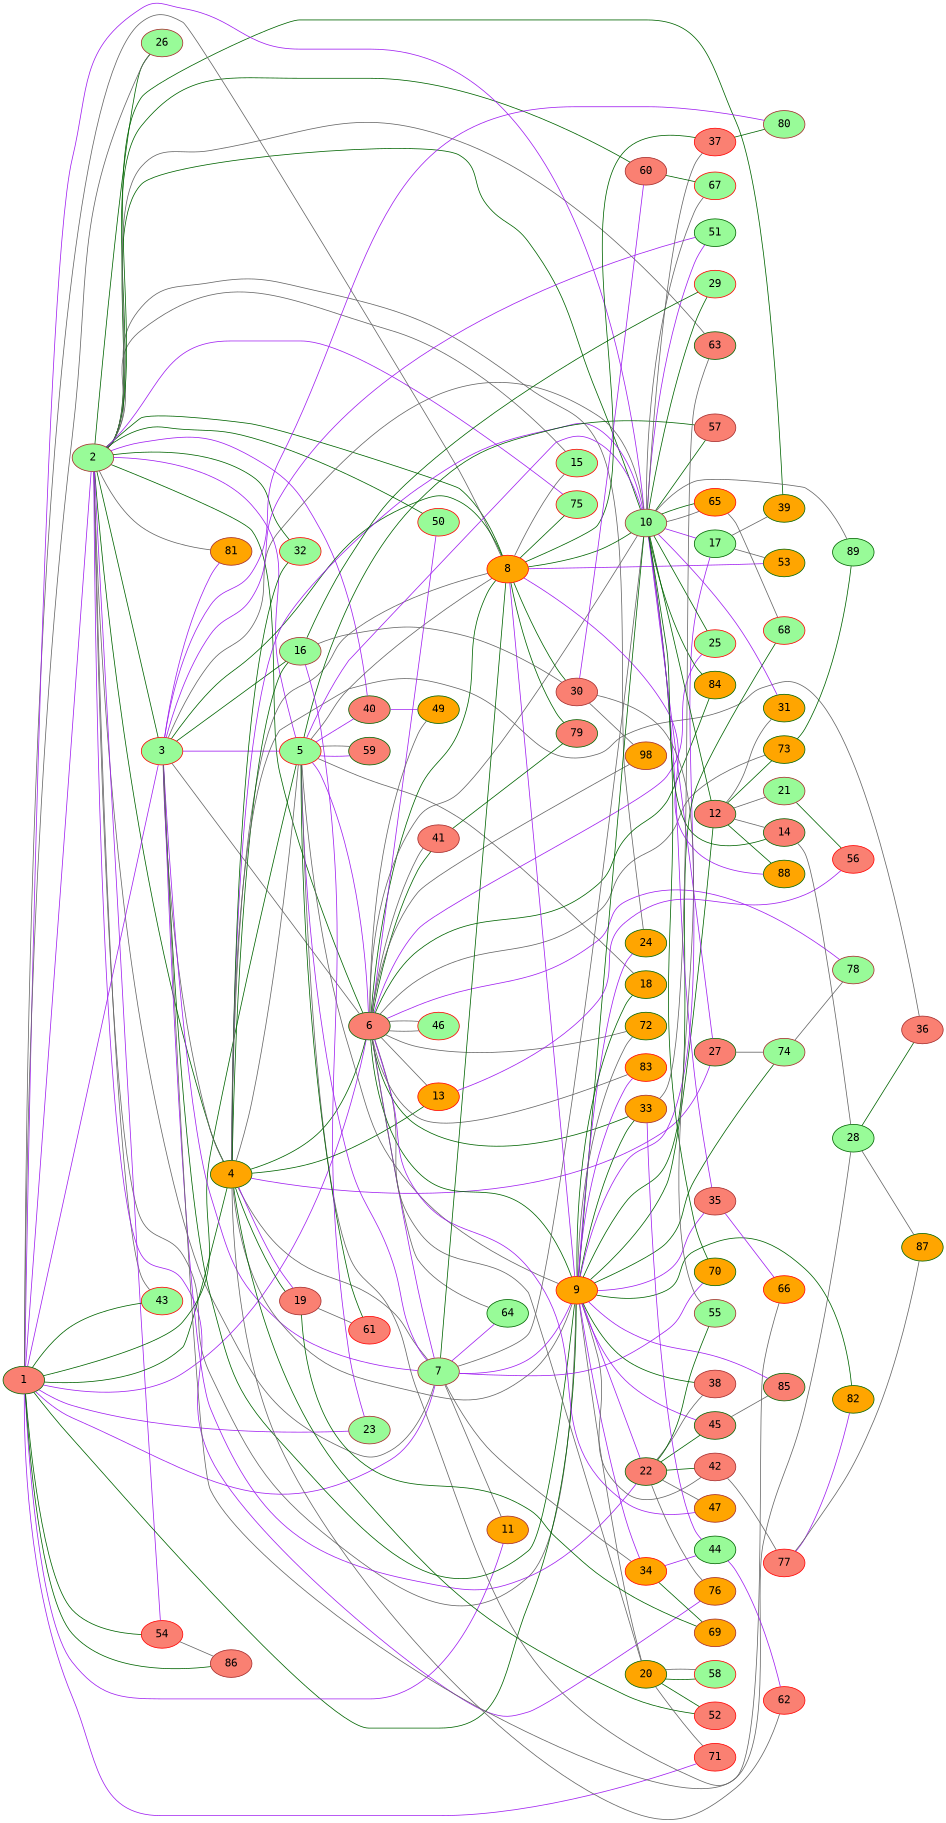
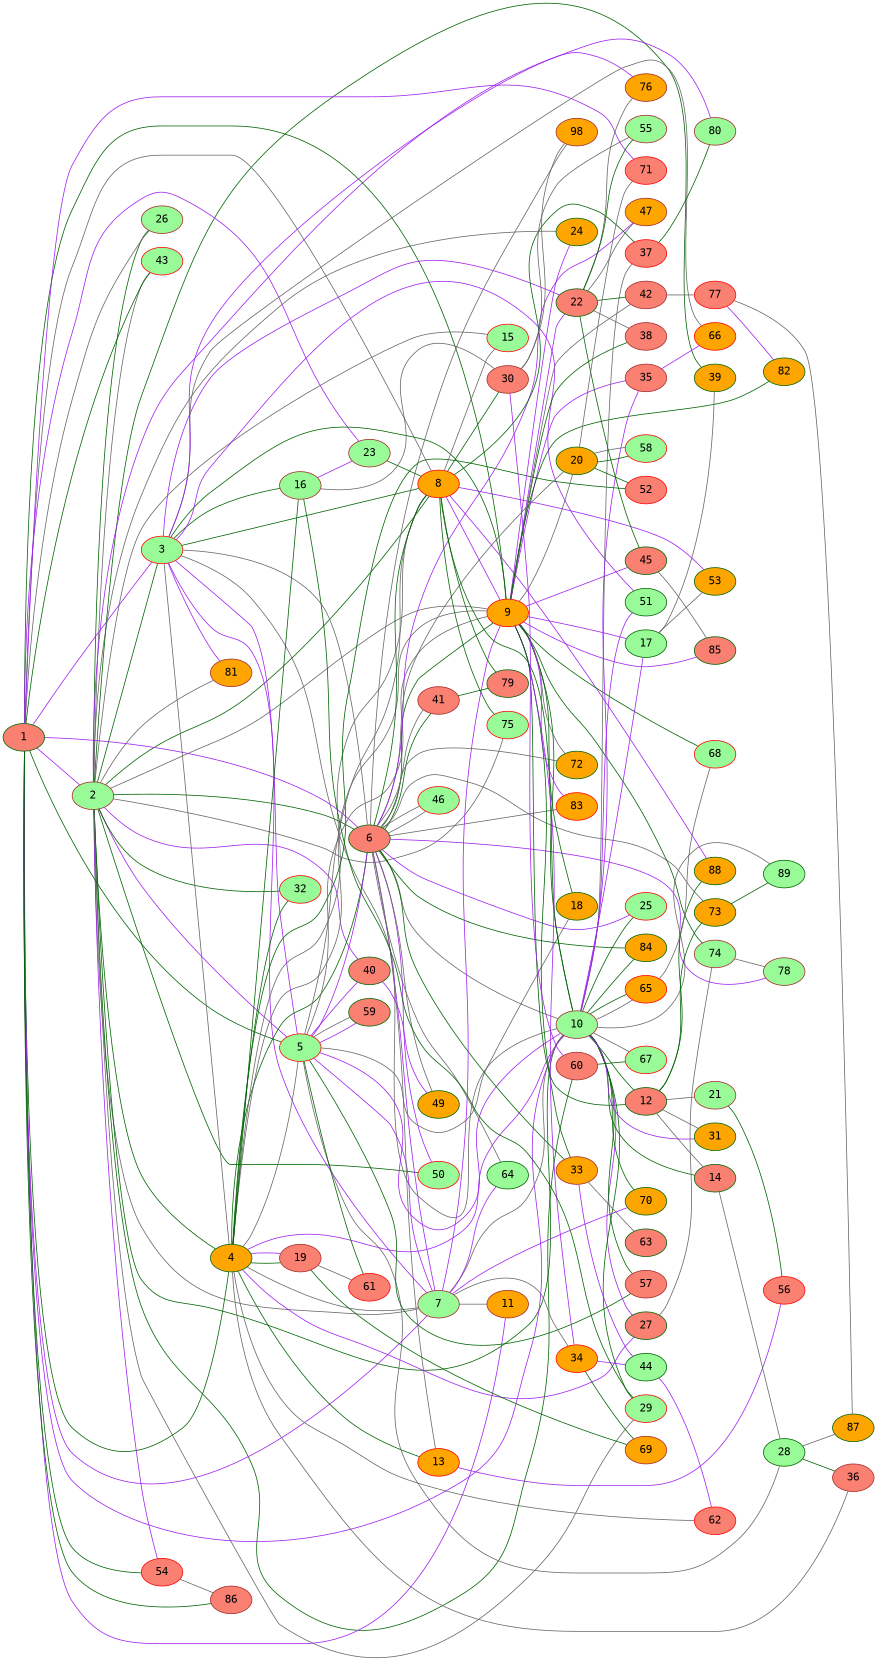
  graph {
    fontname="DejaVu Sans Mono"
    rankdir=LR
    node [color=darkgreen fillcolor=palegreen fontname="DejaVu Sans Mono" style=filled]
    edge [color=gray40 fontname="DejaVu Sans Mono"]
    2 [color=brown]
    1 [fillcolor=salmon]
    3 [color=red]
    4 [fillcolor=orange]
    5 [color=red]
    6 [fillcolor=salmon]
    7 [color=brown]
    8 [color=red fillcolor=orange]
    9 [color=red fillcolor=orange]
    10 [color=brown]
    11 [color=brown fillcolor=orange]
    23 [color=brown]
    26 [color=brown]
    43 [color=red]
    54 [color=red fillcolor=salmon]
    71 [color=red fillcolor=salmon]
    86 [color=brown fillcolor=salmon]
    15 [color=red]
    24 [fillcolor=orange]
    32 [color=red]
    39 [fillcolor=orange]
    40 [fillcolor=salmon]
    50 [color=red]
    60 [color=brown fillcolor=salmon]
    63 [fillcolor=salmon]
    75 [color=red]
    76 [color=brown fillcolor=orange]
    81 [color=brown fillcolor=orange]
    16 [color=brown]
    22 [fillcolor=salmon]
    51
    66 [color=red fillcolor=orange]
    80 [color=brown]
    13 [color=red fillcolor=orange]
    19 [color=brown fillcolor=salmon]
    27 [fillcolor=salmon]
    36 [color=brown fillcolor=salmon]
    52 [color=red fillcolor=salmon]
    62 [color=red fillcolor=salmon]
    18 [fillcolor=orange]
    28
    57 [color=brown fillcolor=salmon]
    59 [fillcolor=salmon]
    61 [color=red fillcolor=salmon]
    20 [fillcolor=orange]
    25 [color=red]
    33 [color=brown fillcolor=orange]
    41 [color=brown fillcolor=salmon]
    46 [color=red]
    47 [color=brown fillcolor=orange]
    n51 [color=brown fillcolor=orange label=98]
    49 [fillcolor=orange]
    64
    72 [fillcolor=orange]
    73 [fillcolor=orange]
    78 [color=brown]
    83 [color=red fillcolor=orange]
    84 [fillcolor=orange]
    34 [color=red fillcolor=orange]
    70 [fillcolor=orange]
    30 [color=brown fillcolor=salmon]
    37 [color=red fillcolor=salmon]
    53 [fillcolor=orange]
    79 [fillcolor=salmon]
    88 [fillcolor=orange]
    12 [fillcolor=salmon]
    17
    35 [color=brown fillcolor=salmon]
    38 [color=brown fillcolor=salmon]
    42 [color=brown fillcolor=salmon]
    45 [fillcolor=salmon]
    68 [color=red]
    74 [color=brown]
    82 [fillcolor=orange]
    85 [fillcolor=salmon]
    14 [fillcolor=salmon]
    29 [color=red]
    31 [fillcolor=orange]
    65 [color=red fillcolor=orange]
    67 [color=red]
    89
    55 [color=brown]
    56 [color=red fillcolor=salmon]
    69 [color=brown fillcolor=orange]
    21 [color=brown]
    87 [fillcolor=orange]
    58 [color=red]
    44
    77 [color=red fillcolor=salmon]
    2 -- 3 [color=darkgreen]
    2 -- 4 [color=darkgreen]
    2 -- 5 [color=purple]
    2 -- 6 [color=darkgreen]
    2 -- 7
    2 -- 8 [color=darkgreen]
    2 -- 9
    2 -- 10 [color=darkgreen]
    2 -- 26 [color=darkgreen]
    2 -- 43
    2 -- 54 [color=purple]
    2 -- 15
    2 -- 24
    2 -- 32 [color=darkgreen]
    2 -- 39 [color=darkgreen]
    2 -- 40 [color=purple]
    2 -- 50 [color=darkgreen]
    2 -- 60 [color=darkgreen]
-   2 -- 63
-   2 -- 75 [color=purple]
+   2 -- 29
+   2 -- 75
    2 -- 76 [color=purple]
    2 -- 81
    1 -- 2 [color=purple]
    1 -- 3 [color=purple]
    1 -- 4 [color=darkgreen]
    1 -- 5 [color=darkgreen]
    1 -- 6 [color=purple]
    1 -- 7 [color=purple]
    1 -- 8
    1 -- 9 [color=darkgreen]
    1 -- 10 [color=purple]
    1 -- 11 [color=purple]
    1 -- 23 [color=purple]
    1 -- 26
    1 -- 43 [color=darkgreen]
    1 -- 54 [color=darkgreen]
    1 -- 71 [color=purple]
    1 -- 86 [color=darkgreen]
    3 -- 4
    3 -- 5 [color=purple]
    3 -- 6
    3 -- 7 [color=purple]
    3 -- 8 [color=darkgreen]
    3 -- 9 [color=darkgreen]
    3 -- 10
    3 -- 81 [color=purple]
    3 -- 16 [color=darkgreen]
    3 -- 22 [color=purple]
    3 -- 51 [color=purple]
    3 -- 66
    3 -- 80 [color=purple]
    4 -- 5
    4 -- 6 [color=darkgreen]
    4 -- 7
    4 -- 8
    4 -- 9
    4 -- 10 [color=purple]
    4 -- 32 [color=darkgreen]
    4 -- 16 [color=darkgreen]
    4 -- 13 [color=darkgreen]
    4 -- 19 [color=darkgreen]
    4 -- 19 [color=purple]
    4 -- 27 [color=purple]
    4 -- 36
    4 -- 52 [color=darkgreen]
    4 -- 62
    5 -- 6 [color=purple]
    5 -- 7 [color=purple]
    5 -- 8
    5 -- 9
    5 -- 10 [color=purple]
    5 -- 40 [color=purple]
    5 -- 18
    5 -- 28
    5 -- 57 [color=darkgreen]
    5 -- 59 [color=purple]
    5 -- 59
    5 -- 61 [color=darkgreen]
    6 -- 7 [color=purple]
    6 -- 8 [color=darkgreen]
    6 -- 9 [color=darkgreen]
    6 -- 10
    6 -- 50 [color=purple]
    6 -- 13
    6 -- 20
    6 -- 25 [color=purple]
    6 -- 33 [color=darkgreen]
    6 -- 41 [color=darkgreen]
    6 -- 41
    6 -- 46
    6 -- 46
    6 -- 47 [color=purple]
    6 -- n51
    6 -- 49
    6 -- 64
    6 -- 72
    6 -- 73
    6 -- 78 [color=purple]
    6 -- 83
    6 -- 84 [color=darkgreen]
-   7 -- 8 [color=darkgreen]
+   23 -- 8 [color=darkgreen]
    7 -- 9 [color=purple]
    7 -- 10
    7 -- 11
    7 -- 64 [color=purple]
    7 -- 34
    7 -- 70 [color=purple]
    8 -- 9 [color=purple]
    8 -- 10 [color=darkgreen]
    8 -- 15
    8 -- 75 [color=darkgreen]
    8 -- 30 [color=darkgreen]
    8 -- 37 [color=darkgreen]
    8 -- 53 [color=purple]
    8 -- 79 [color=darkgreen]
    8 -- 88 [color=purple]
    9 -- 10 [color=darkgreen]
    9 -- 24 [color=purple]
    9 -- 22 [color=purple]
    9 -- 18 [color=darkgreen]
    9 -- 20
    9 -- 33 [color=darkgreen]
    9 -- 72
    9 -- 83 [color=purple]
    9 -- 34 [color=purple]
    9 -- 12 [color=darkgreen]
    9 -- 17 [color=purple]
    9 -- 35 [color=purple]
    9 -- 38 [color=darkgreen]
    9 -- 42
    9 -- 45 [color=purple]
    9 -- 68 [color=darkgreen]
    9 -- 74 [color=darkgreen]
    9 -- 82 [color=darkgreen]
    9 -- 85 [color=purple]
    10 -- 51 [color=purple]
    10 -- 27 [color=purple]
    10 -- 57 [color=darkgreen]
    10 -- 25 [color=darkgreen]
    10 -- 84 [color=darkgreen]
    10 -- 70 [color=darkgreen]
    10 -- 37
    10 -- 12 [color=darkgreen]
    10 -- 17 [color=purple]
    10 -- 35 [color=purple]
    10 -- 14 [color=darkgreen]
    10 -- 29 [color=darkgreen]
    10 -- 31 [color=purple]
    10 -- 65
    10 -- 65 [color=darkgreen]
    10 -- 67
    10 -- 89
    54 -- 86
    40 -- 49 [color=purple]
    60 -- 67 [color=darkgreen]
    16 -- 23 [color=purple]
    16 -- 30
    16 -- 29 [color=darkgreen]
    22 -- 76
    22 -- 47
    22 -- 38
    22 -- 42 [color=darkgreen]
    22 -- 45 [color=darkgreen]
    22 -- 55 [color=darkgreen]
    13 -- 56 [color=purple]
    19 -- 61
    19 -- 69 [color=darkgreen]
    27 -- 74
    28 -- 36 [color=darkgreen]
    28 -- 87
    20 -- 71
    20 -- 52 [color=darkgreen]
    20 -- 58 [color=darkgreen]
    20 -- 58
    33 -- 63
    33 -- 44 [color=purple]
    41 -- 79 [color=darkgreen]
    73 -- 89 [color=darkgreen]
    34 -- 69 [color=darkgreen]
    34 -- 44 [color=purple]
    30 -- 60 [color=purple]
    30 -- n51
    30 -- 55
    37 -- 80 [color=darkgreen]
    12 -- 73 [color=darkgreen]
    12 -- 88 [color=darkgreen]
    12 -- 14
    12 -- 31
    12 -- 21
    17 -- 39
    17 -- 53
    35 -- 66 [color=purple]
    42 -- 77
    45 -- 85
    74 -- 78
    14 -- 28
    65 -- 68
    21 -- 56 [color=darkgreen]
    44 -- 62 [color=purple]
    77 -- 82 [color=purple]
    77 -- 87
  }
